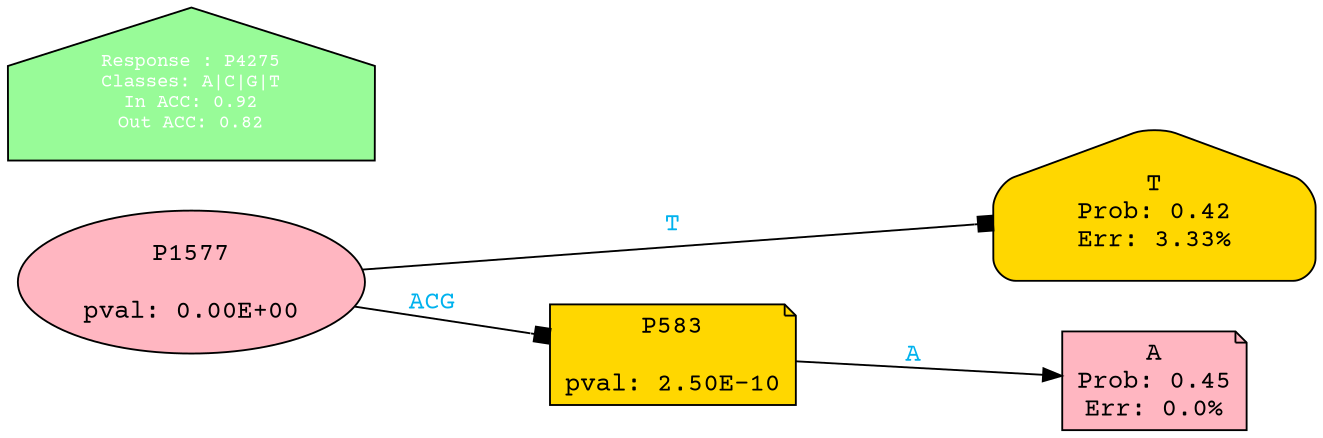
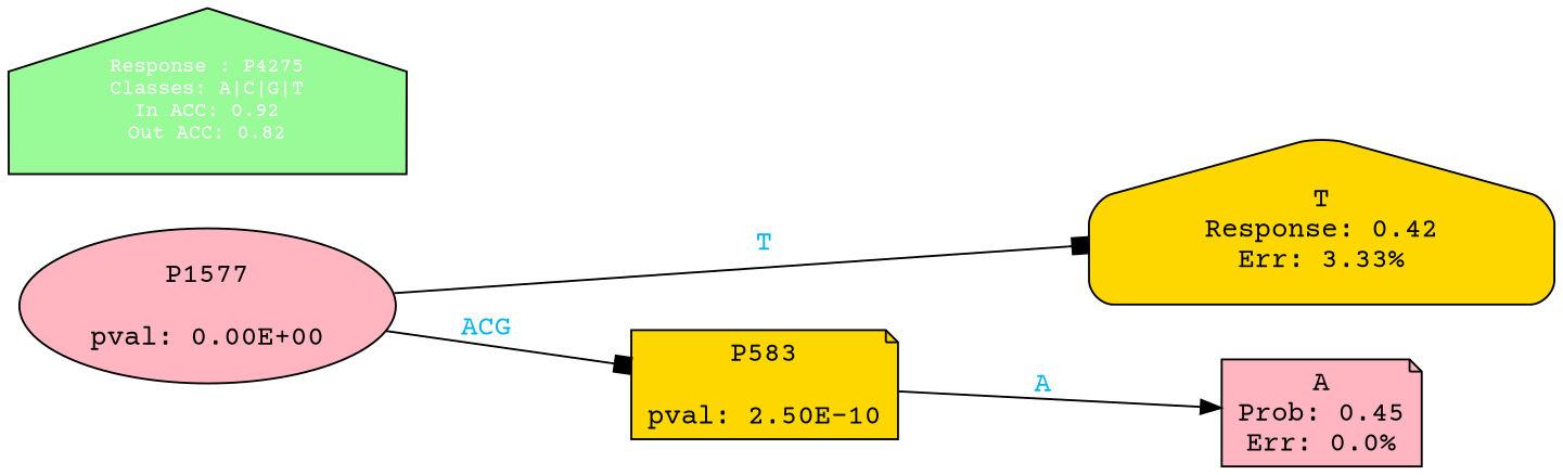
  digraph {
    fontname="Courier Prime"
    rankdir=LR
    ranksep=equally
    splines=polylines
    node [color=black fillcolor=lightpink fontname="Courier Prime" shape=note style="filled, rounded"]
    edge [arrowhead=box fontcolor=deepskyblue2 fontname="Courier Prime" style=solid]
    n1 [label="A\nProb: 0.45\nErr: 0.0%"]
-   n2 [fillcolor=gold label="T\nProb: 0.42\nErr: 3.33%" shape=house]
+   n2 [fillcolor=gold label="T\nResponse: 0.42\nErr: 3.33%" shape=house]
    n3 [align=left fillcolor=palegreen fontcolor=white fontsize=10 label="Response : P4275\nClasses: A|C|G|T\nIn ACC: 0.92\nOut ACC: 0.82\n" shape=house style=filled]
    n4 [label="P1577\n\npval: 0.00E+00" shape=ellipse]
    n5 [fillcolor=gold label="P583\n\npval: 2.50E-10"]
    subgraph sub_1 {
      rank=same
      n1
      n2
    }
    subgraph sub_2 {
      rank=same
      n3
      n4
    }
    n4 -> n2 [label=T]
    n4 -> n5 [label=ACG]
    n5 -> n1 [arrowhead=normal label=A]
  }
